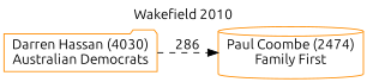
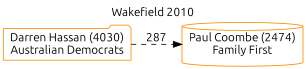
  digraph {
    label="Wakefield 2010"
    labelloc=t
    mclimit=10
    rankdir=LR
    fontname=Ubuntu
    node [color=darkorange fontname=Ubuntu]
    n1 [label="Paul Coombe (2474)\nFamily First" shape=cylinder]
    n2 [label="Darren Hassan (4030)\nAustralian Democrats" shape=folder]
-   n2 -> n1 [label=286 style=dashed fontname=Ubuntu]
+   n2 -> n1 [label=287 style=dashed fontname=Ubuntu]
  }
